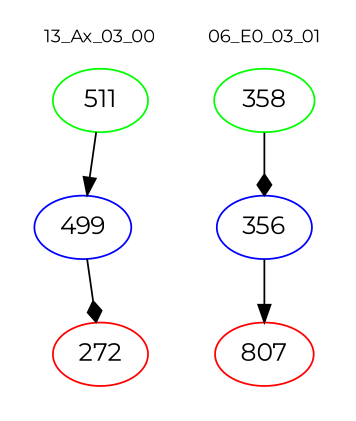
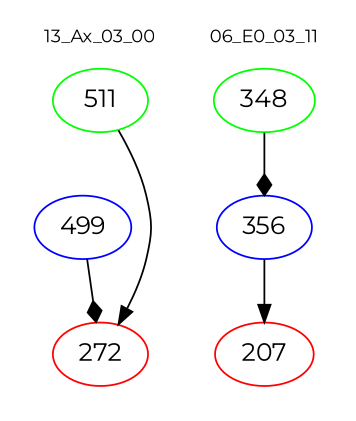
  digraph {
    fontname=Montserrat
    node [color=green fontname=Montserrat]
    edge [arrowhead=normal color=black fontname=Montserrat]
    n1 [label=511]
    n2 [color=blue label=499]
    n3 [color=red label=272]
-   n4 [label=358]
+   n4 [label=348]
    n5 [color=blue label=356]
-   n6 [color=red label=807]
+   n6 [color=red label=207]
    subgraph cluster_1 {
      color=white
      fontsize=10
      label="13_Ax_03_00"
      n1
      n2
      n3
    }
    subgraph cluster_2 {
      color=white
      fontsize=10
-     label="06_E0_03_01"
+     label="06_E0_03_11"
      n4
      n5
      n6
    }
-   n1 -> n2
+   n1 -> n3
    n2 -> n3 [arrowhead=diamond]
    n4 -> n5 [arrowhead=diamond]
    n5 -> n6
  }
